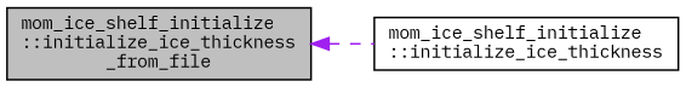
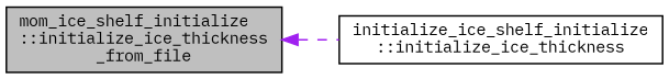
  digraph {
    rankdir=LR
    fontname="IBM Plex Mono"
    node [color=black fontname="IBM Plex Mono" fontsize=10 shape=record style=filled]
    n1 [fillcolor=grey75 fontcolor=black height=0.2 label="mom_ice_shelf_initialize\l::initialize_ice_thickness\l_from_file" width=0.4]
-   n2 [fillcolor=white height=0.2 label="mom_ice_shelf_initialize\l::initialize_ice_thickness" width=0.4]
+   n2 [fillcolor=white height=0.2 label="initialize_ice_shelf_initialize\l::initialize_ice_thickness" width=0.4]
    n1 -> n2 [color=purple dir=back fontname="IBM Plex Mono" fontsize=10 labelfontname=Helvetica labelfontsize=10 style=dashed]
  }
